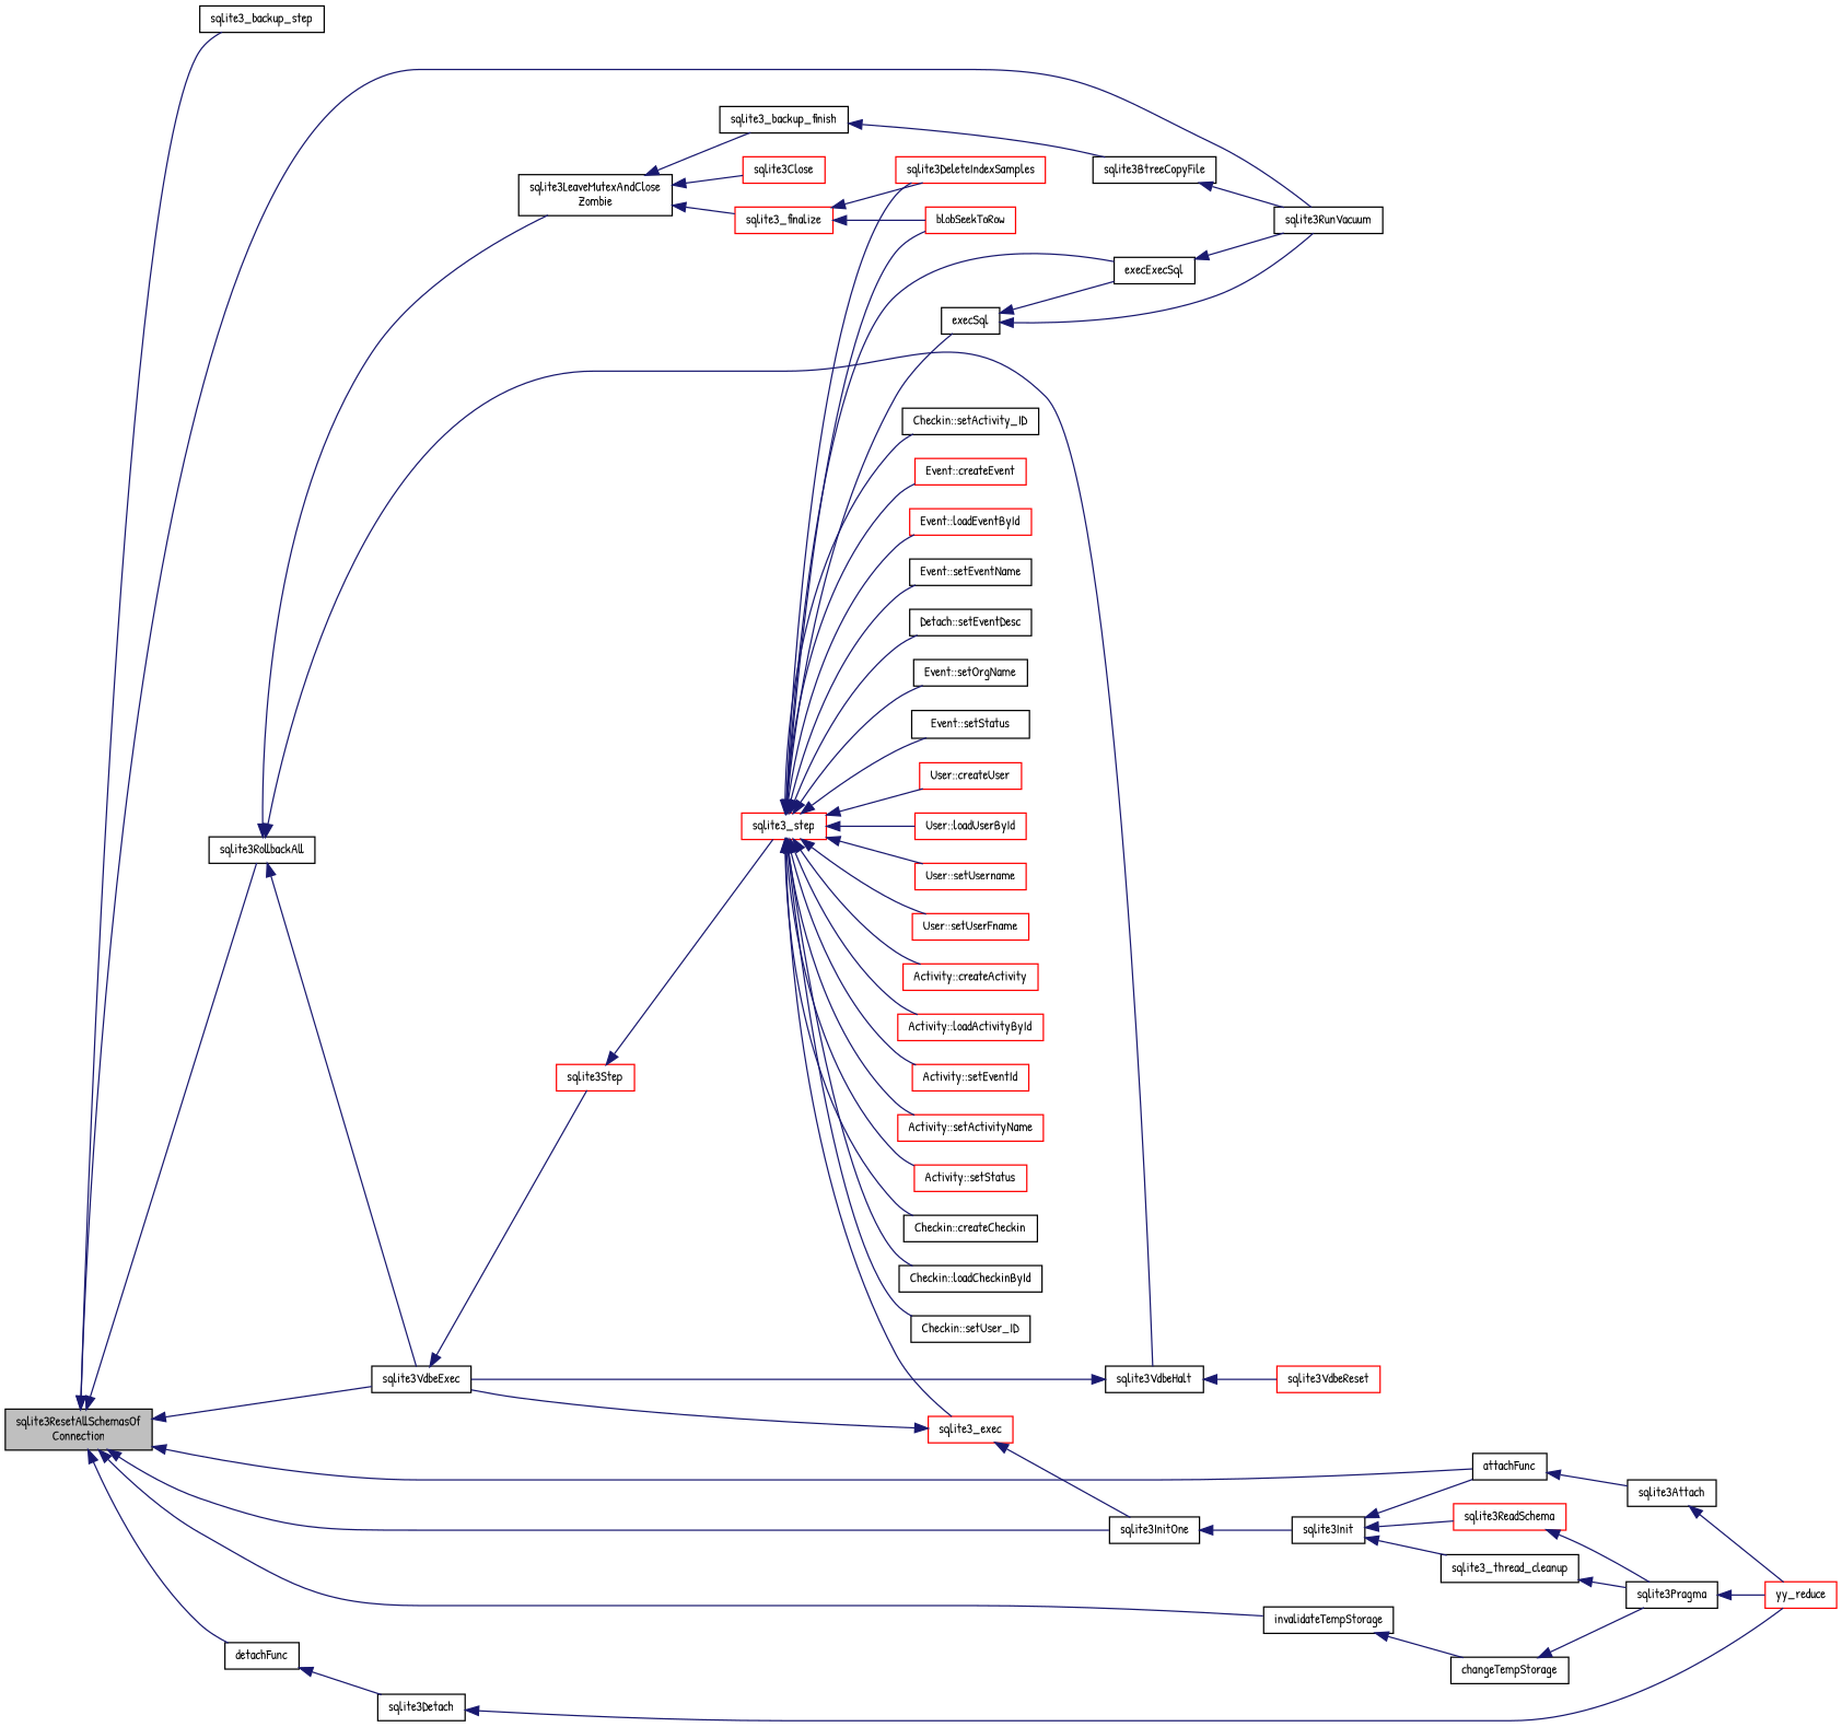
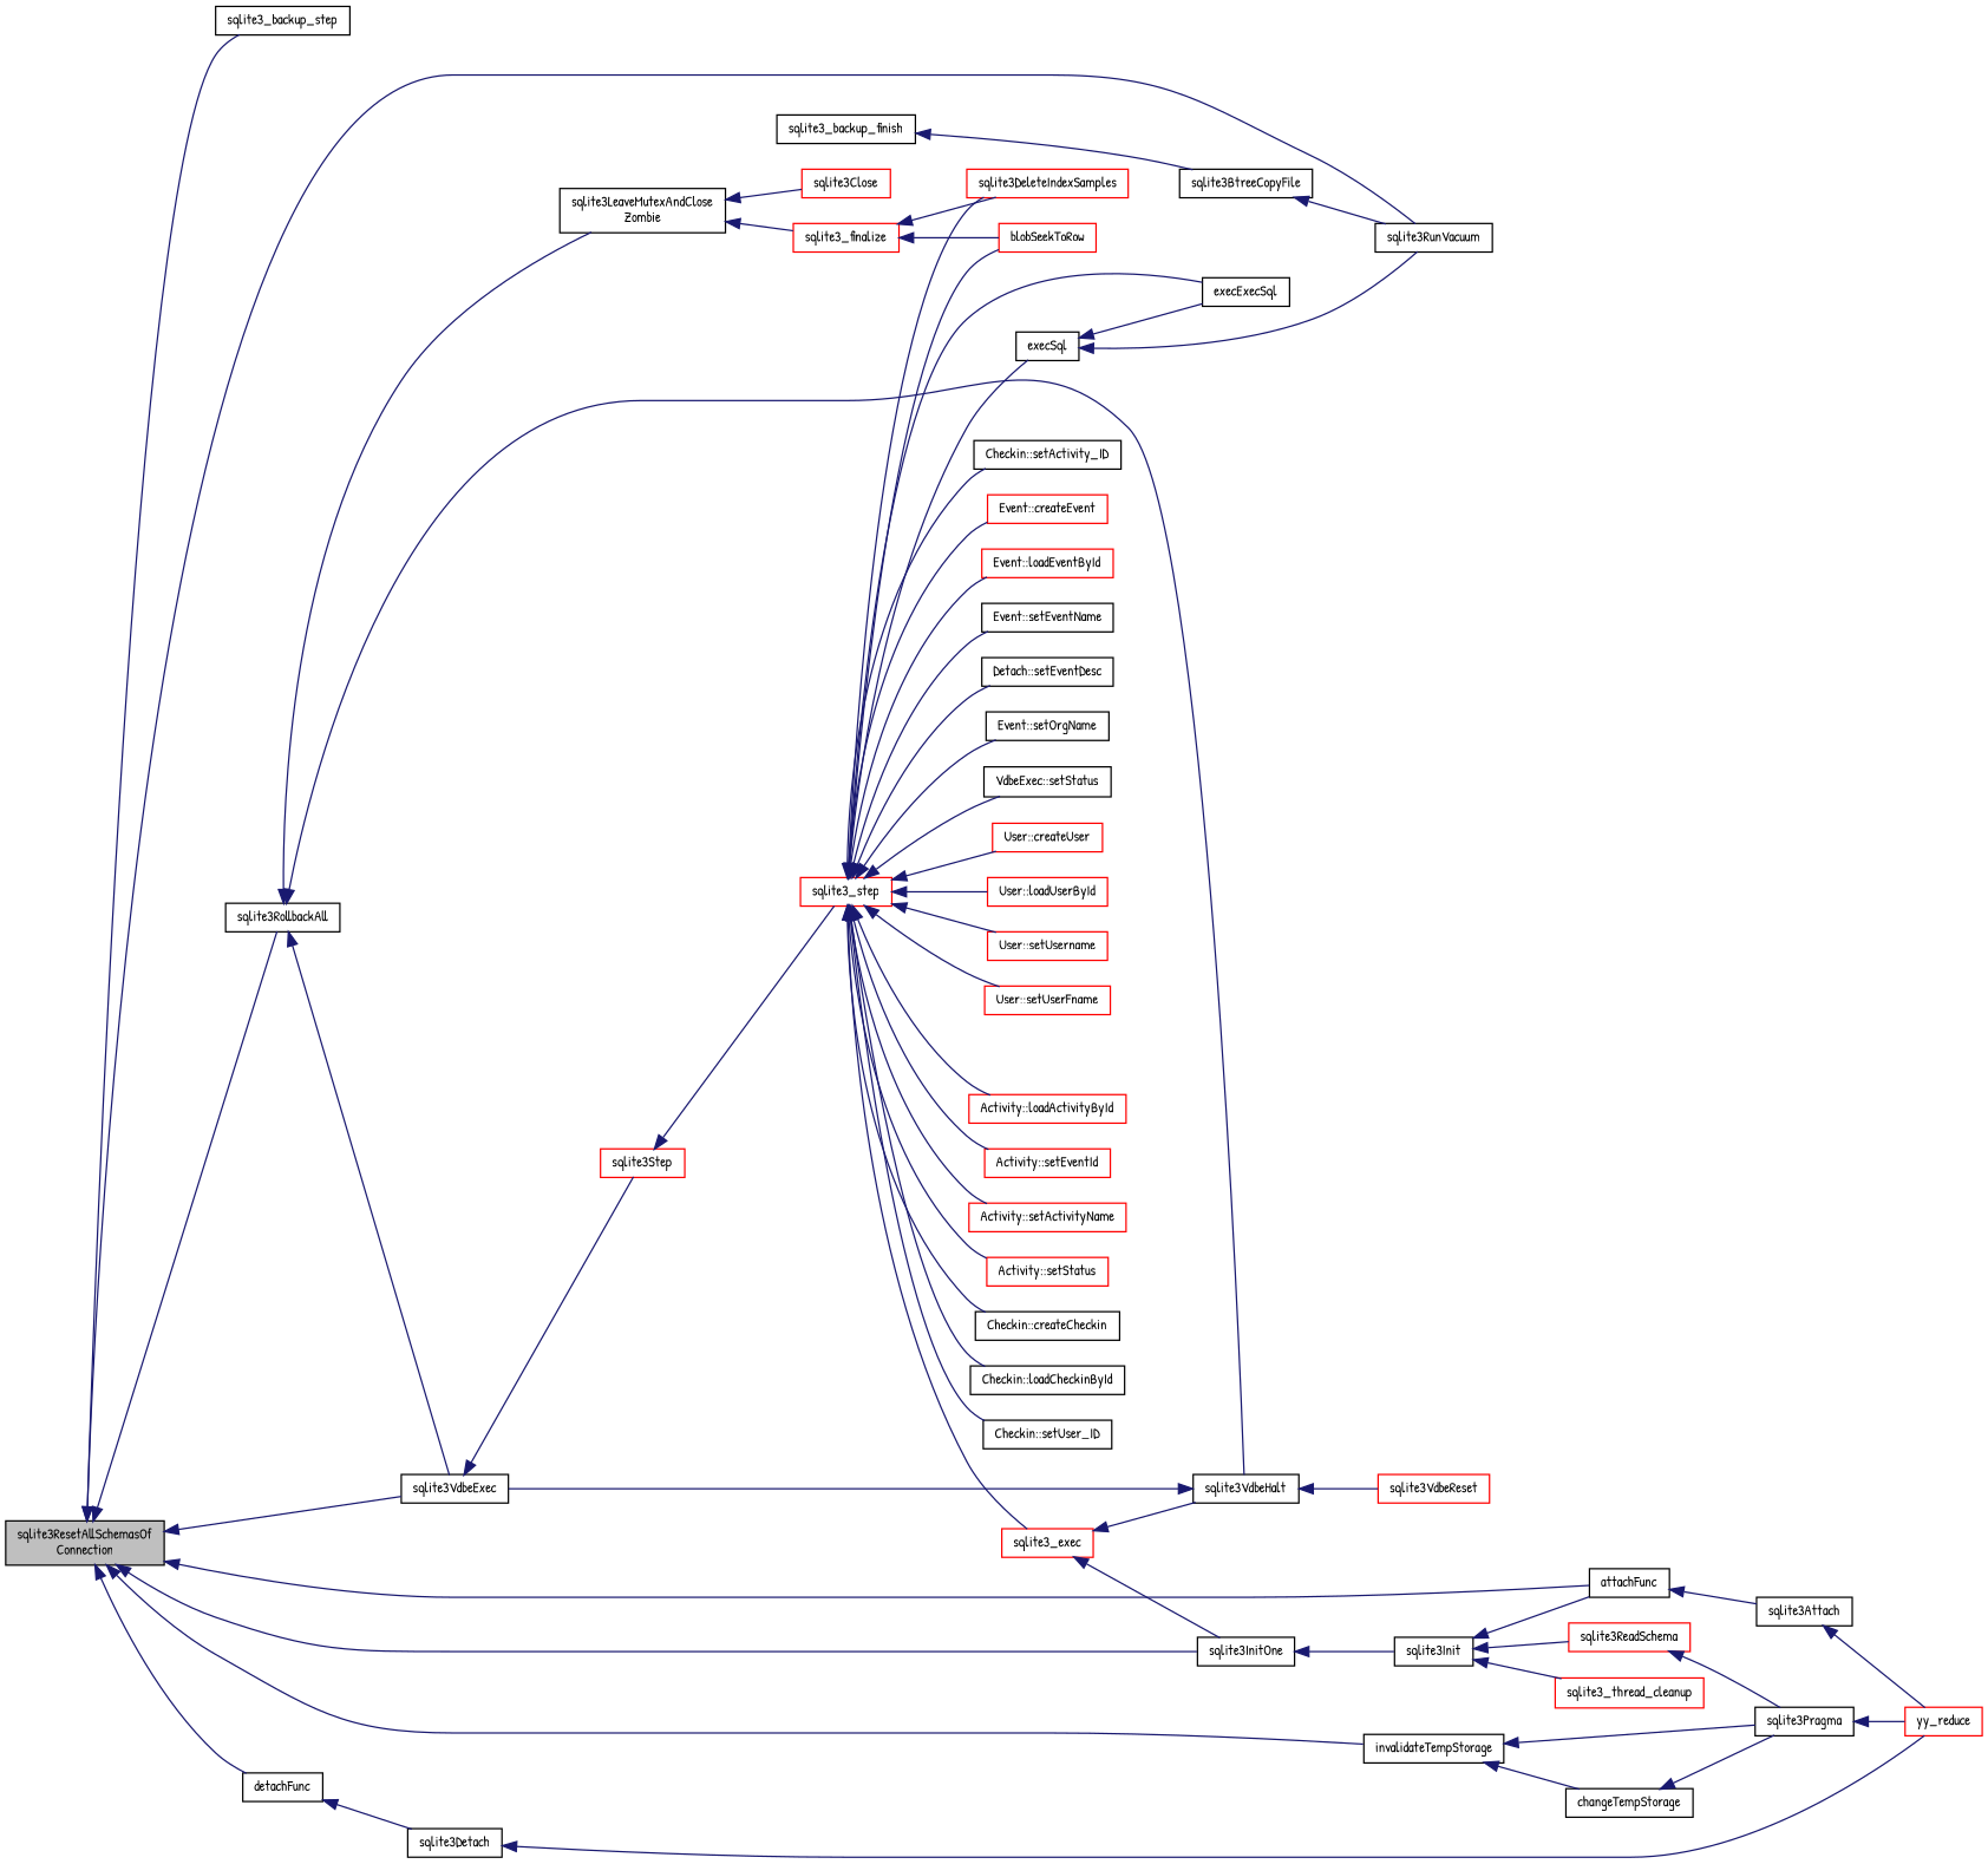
  digraph {
    fontname="Patrick Hand"
    rankdir=LR
    node [color=black fillcolor=white fontname="Patrick Hand" fontsize=10 shape=record style=filled]
    edge [color=midnightblue dir=back fontname="Patrick Hand" fontsize=10 labelfontname=FreeSans labelfontsize=10 style=solid]
    n1 [fillcolor=grey75 fontcolor=black height=0.2 label="sqlite3ResetAllSchemasOf\lConnection" width=0.4]
    n2 [height=0.2 label=sqlite3_backup_step width=0.4]
    n3 [height=0.2 label=sqlite3RunVacuum width=0.4]
    n4 [height=0.2 label=sqlite3VdbeExec width=0.4]
    n5 [height=0.2 label=sqlite3InitOne width=0.4]
    n6 [height=0.2 label=attachFunc width=0.4]
    n7 [height=0.2 label=detachFunc width=0.4]
    n8 [height=0.2 label=invalidateTempStorage width=0.4]
    n9 [height=0.2 label=sqlite3RollbackAll width=0.4]
    n10 [color=red height=0.2 label=sqlite3Step width=0.4]
    n11 [height=0.2 label=sqlite3Init width=0.4]
    n12 [height=0.2 label=sqlite3Attach width=0.4]
    n13 [height=0.2 label=sqlite3Detach width=0.4]
    n14 [height=0.2 label=sqlite3Pragma width=0.4]
    n15 [height=0.2 label=changeTempStorage width=0.4]
    n16 [height=0.2 label=sqlite3VdbeHalt width=0.4]
    n17 [height=0.2 label="sqlite3LeaveMutexAndClose\lZombie" width=0.4]
    n18 [height=0.2 label=sqlite3BtreeCopyFile width=0.4]
    n19 [color=red height=0.2 label=sqlite3_step width=0.4]
-   n20 [color=red height=0.2 label="Activity::createActivity" width=0.4]
    n21 [color=red height=0.2 label="Activity::loadActivityById" width=0.4]
    n22 [color=red height=0.2 label="Activity::setEventId" width=0.4]
    n23 [color=red height=0.2 label="Activity::setActivityName" width=0.4]
    n24 [color=red height=0.2 label="Activity::setStatus" width=0.4]
    n25 [height=0.2 label="Checkin::createCheckin" width=0.4]
    n26 [height=0.2 label="Checkin::loadCheckinById" width=0.4]
    n27 [height=0.2 label="Checkin::setUser_ID" width=0.4]
    n28 [height=0.2 label="Checkin::setActivity_ID" width=0.4]
    n29 [color=red height=0.2 label="Event::createEvent" width=0.4]
    n30 [color=red height=0.2 label="Event::loadEventById" width=0.4]
    n31 [height=0.2 label="Event::setEventName" width=0.4]
    n32 [height=0.2 label="Detach::setEventDesc" width=0.4]
    n33 [height=0.2 label="Event::setOrgName" width=0.4]
-   n34 [height=0.2 label="Event::setStatus" width=0.4]
+   n34 [height=0.2 label="VdbeExec::setStatus" width=0.4]
    n35 [color=red height=0.2 label=blobSeekToRow width=0.4]
    n36 [color=red height=0.2 label=sqlite3DeleteIndexSamples width=0.4]
    n37 [color=red height=0.2 label=sqlite3_exec width=0.4]
    n38 [height=0.2 label=execSql width=0.4]
    n39 [height=0.2 label=execExecSql width=0.4]
    n40 [color=red height=0.2 label="User::createUser" width=0.4]
    n41 [color=red height=0.2 label="User::loadUserById" width=0.4]
    n42 [color=red height=0.2 label="User::setUsername" width=0.4]
    n43 [color=red height=0.2 label="User::setUserFname" width=0.4]
    n44 [color=red height=0.2 label=sqlite3ReadSchema width=0.4]
-   n45 [height=0.2 label=sqlite3_thread_cleanup width=0.4]
+   n45 [color=red height=0.2 label=sqlite3_thread_cleanup width=0.4]
    n46 [color=red height=0.2 label=yy_reduce width=0.4]
    n47 [color=red height=0.2 label=sqlite3VdbeReset width=0.4]
    n48 [height=0.2 label=sqlite3_backup_finish width=0.4]
    n49 [color=red height=0.2 label=sqlite3_finalize width=0.4]
    n50 [color=red height=0.2 label=sqlite3Close width=0.4]
    n1 -> n2
    n1 -> n3
    n1 -> n4
    n1 -> n5
    n1 -> n6
    n1 -> n7
    n1 -> n8
    n1 -> n9
    n4 -> n10
    n5 -> n11
    n6 -> n12
    n7 -> n13
-   n45 -> n14
+   n8 -> n14
    n8 -> n15
    n9 -> n4
    n9 -> n16
    n9 -> n17
    n10 -> n19
    n11 -> n6
    n11 -> n44
    n11 -> n45
    n12 -> n46
    n13 -> n46
    n14 -> n46
    n15 -> n14
    n16 -> n4
    n16 -> n47
-   n17 -> n48
    n17 -> n49
    n17 -> n50
    n18 -> n3
-   n19 -> n20
    n19 -> n21
    n19 -> n22
    n19 -> n23
    n19 -> n24
    n19 -> n25
    n19 -> n26
    n19 -> n27
    n19 -> n28
    n19 -> n29
    n19 -> n30
    n19 -> n31
    n19 -> n32
    n19 -> n33
    n19 -> n34
    n19 -> n35
    n19 -> n36
    n19 -> n37
    n19 -> n38
    n19 -> n39
    n19 -> n40
    n19 -> n41
    n19 -> n42
    n19 -> n43
-   n37 -> n4
+   n37 -> n16
    n37 -> n5
    n38 -> n3
    n38 -> n39
-   n39 -> n3
    n44 -> n14
    n48 -> n18
    n49 -> n35
    n49 -> n36
  }
